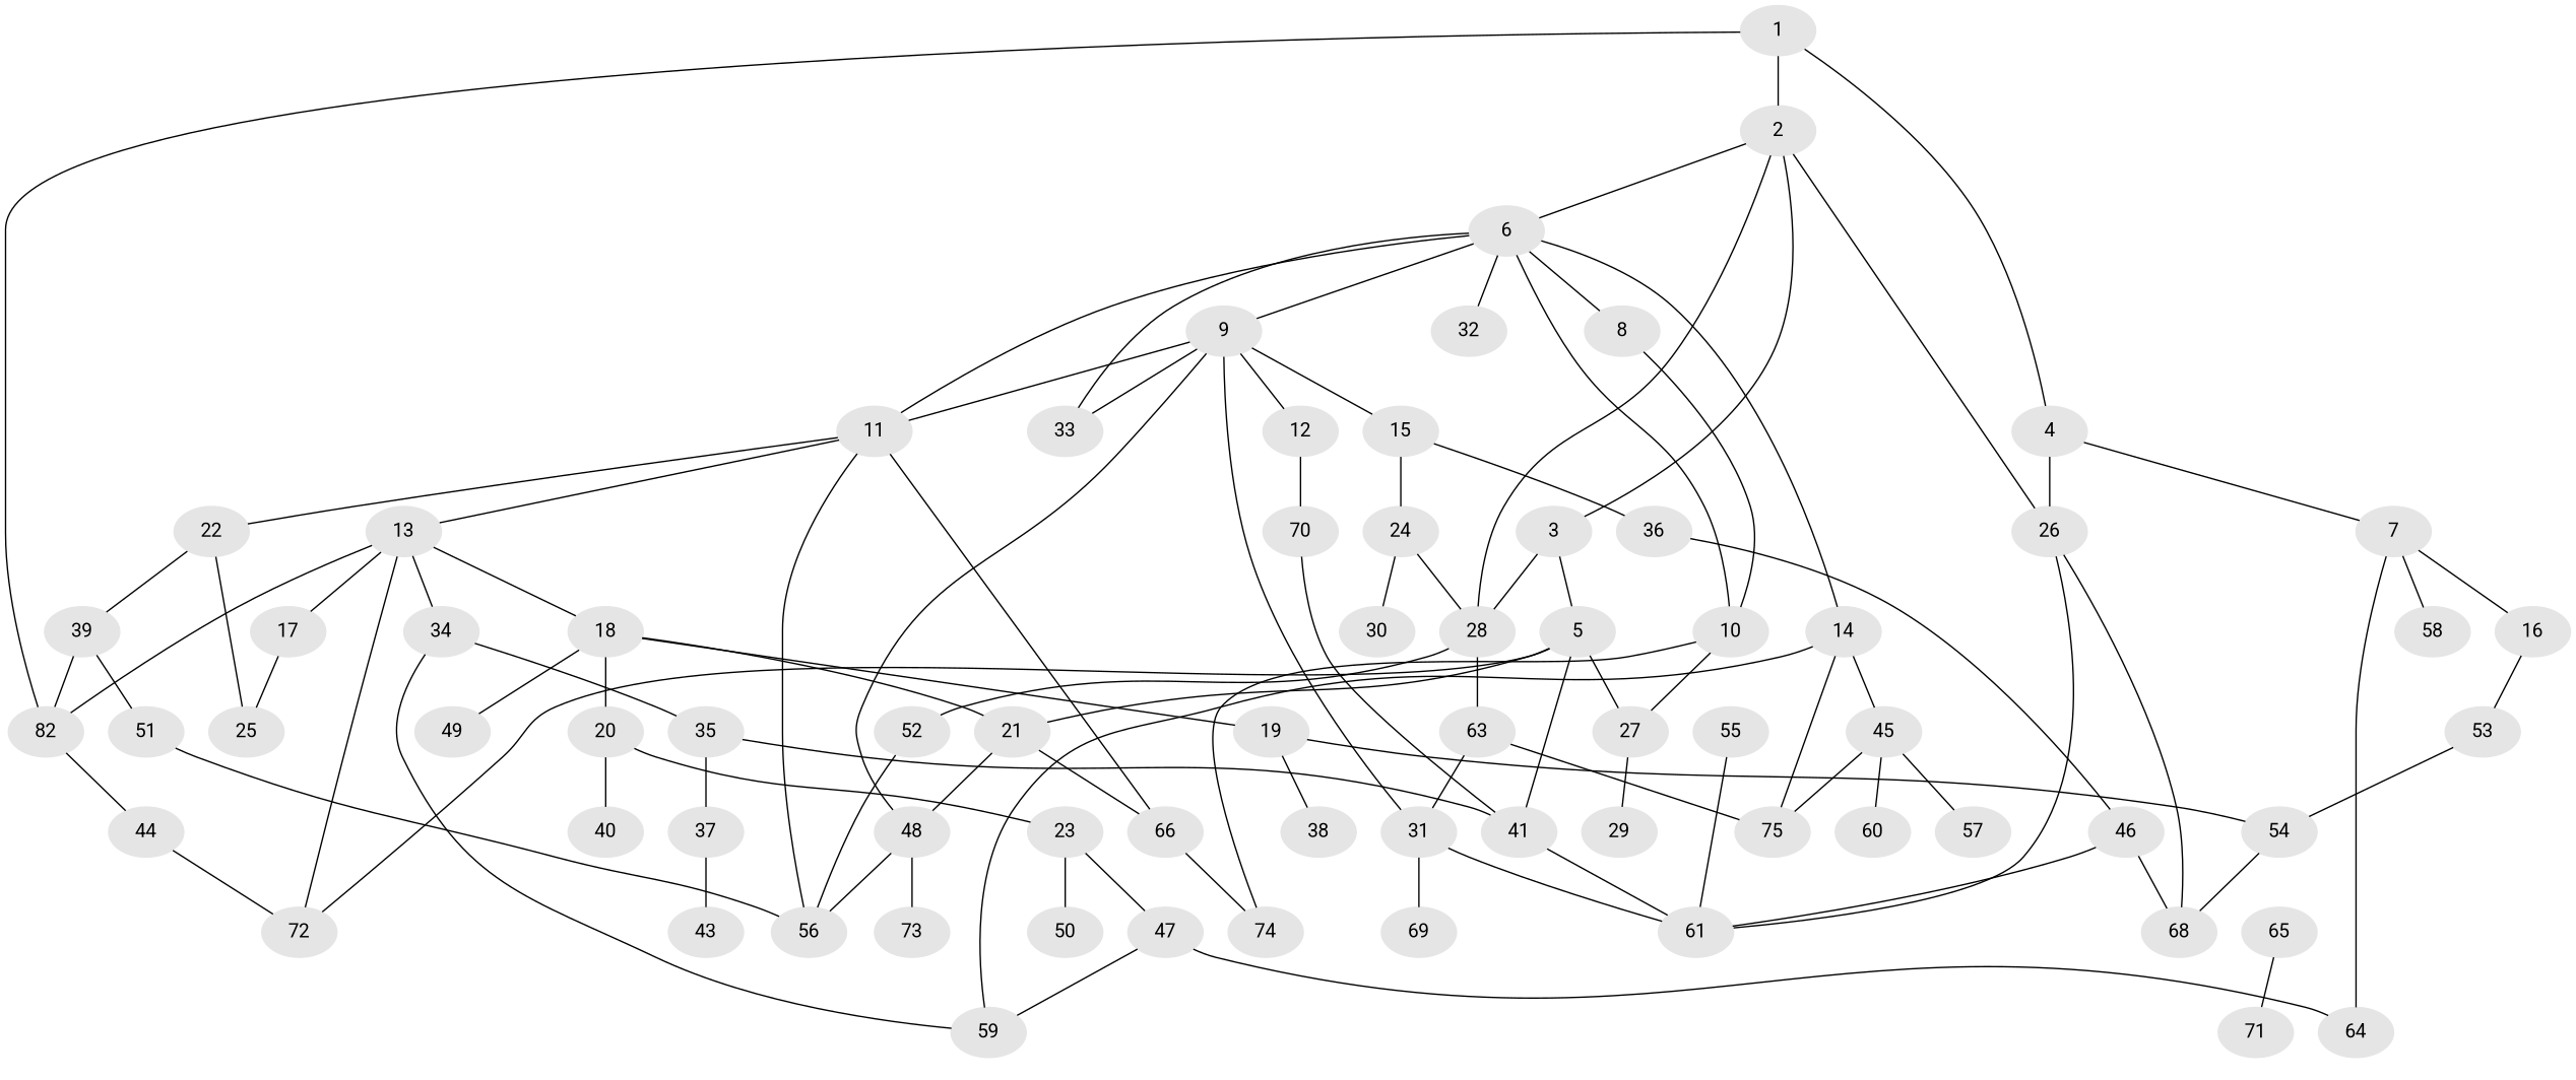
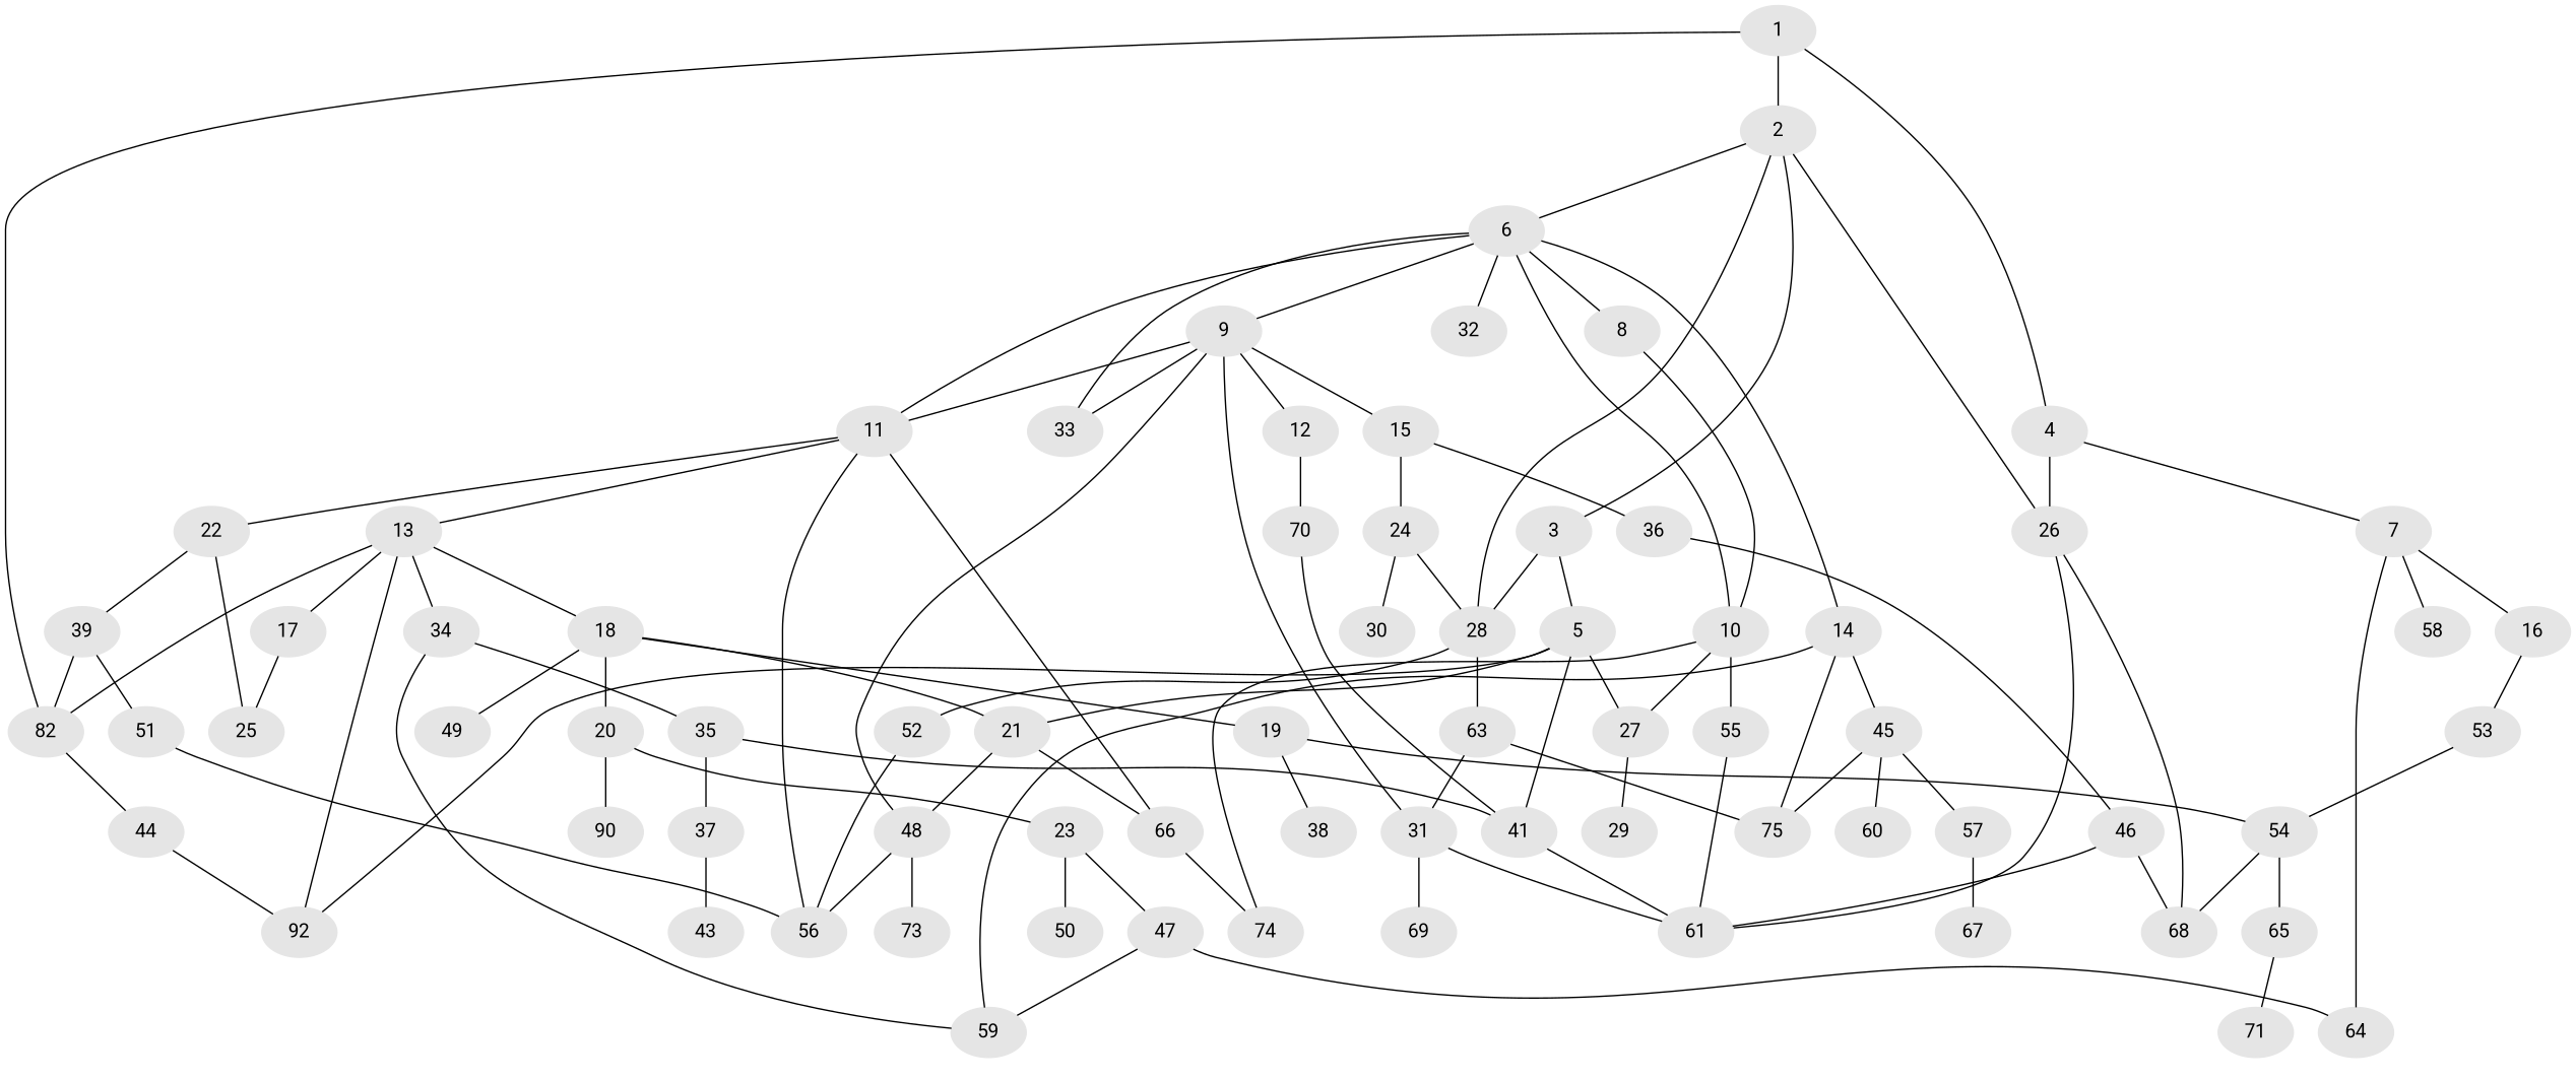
  graph {
    fontname=Roboto
    node [color=gray90 fontname=Roboto style=filled]
    edge [fontname=Roboto]
    1
    2
    4
    n4 [label=82]
    3
    6
    26
    28
    7
    44
    5
    8
    9
    10
    11
    14
    32
    33
    61
    68
    52
    63
    21
    27
    41
-   72
+   72 [label=92]
    16
    58
    64
    48
    66
    29
    12
    15
    31
    55
    74
    13
    22
    56
    45
    59
    75
    53
    70
    24
    36
    69
    73
    17
    18
    34
    25
    39
    19
    20
    49
    35
    57
    60
    30
    46
    54
    38
    23
-   40
+   40 [label=90]
    65
    47
    50
    51
    37
    43
+   67
    71
    1 -- 2
    1 -- 4
    1 -- n4
    2 -- 3
    2 -- 6
    2 -- 26
    2 -- 28
    4 -- 26
    4 -- 7
    n4 -- 44
    3 -- 28
    3 -- 5
    6 -- 8
    6 -- 9
    6 -- 10
    6 -- 11
    6 -- 14
    6 -- 32
    6 -- 33
    26 -- 61
    26 -- 68
    28 -- 52
    28 -- 63
    7 -- 16
    7 -- 58
    7 -- 64
    44 -- 72
    5 -- 21
    5 -- 27
    5 -- 41
    5 -- 72
    8 -- 10
    9 -- 11
    9 -- 33
    9 -- 48
    9 -- 12
    9 -- 15
    9 -- 31
    10 -- 27
+   10 -- 55
    10 -- 74
    11 -- 66
    11 -- 13
    11 -- 22
    11 -- 56
    14 -- 45
    14 -- 59
    14 -- 75
    52 -- 56
    63 -- 31
    63 -- 75
    21 -- 48
    21 -- 66
    27 -- 29
    41 -- 61
    16 -- 53
    48 -- 56
    48 -- 73
    66 -- 74
    12 -- 70
    15 -- 24
    15 -- 36
    31 -- 61
    31 -- 69
    55 -- 61
    13 -- n4
    13 -- 72
    13 -- 17
    13 -- 18
    13 -- 34
    22 -- 25
    22 -- 39
    45 -- 75
    45 -- 57
    45 -- 60
    53 -- 54
    70 -- 41
    24 -- 28
    24 -- 30
    36 -- 46
    17 -- 25
    18 -- 21
    18 -- 19
    18 -- 20
    18 -- 49
    34 -- 59
    34 -- 35
    39 -- n4
    39 -- 51
    19 -- 54
    19 -- 38
    20 -- 23
    20 -- 40
    35 -- 41
    35 -- 37
+   57 -- 67
    46 -- 61
    46 -- 68
    54 -- 68
+   54 -- 65
    23 -- 47
    23 -- 50
    65 -- 71
    47 -- 64
    47 -- 59
    51 -- 56
    37 -- 43
  }
